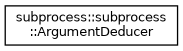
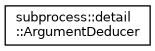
  digraph {
    rankdir=TB
    fontname="DejaVu Sans"
-   n1 [color=black fillcolor=white fontname="DejaVu Sans" fontsize=10 height=0.2 label="subprocess::subprocess\l::ArgumentDeducer" shape=record style=filled width=0.4]
+   n1 [color=black fillcolor=white fontname="DejaVu Sans" fontsize=10 height=0.2 label="subprocess::detail\l::ArgumentDeducer" shape=record style=filled width=0.4]
  }
